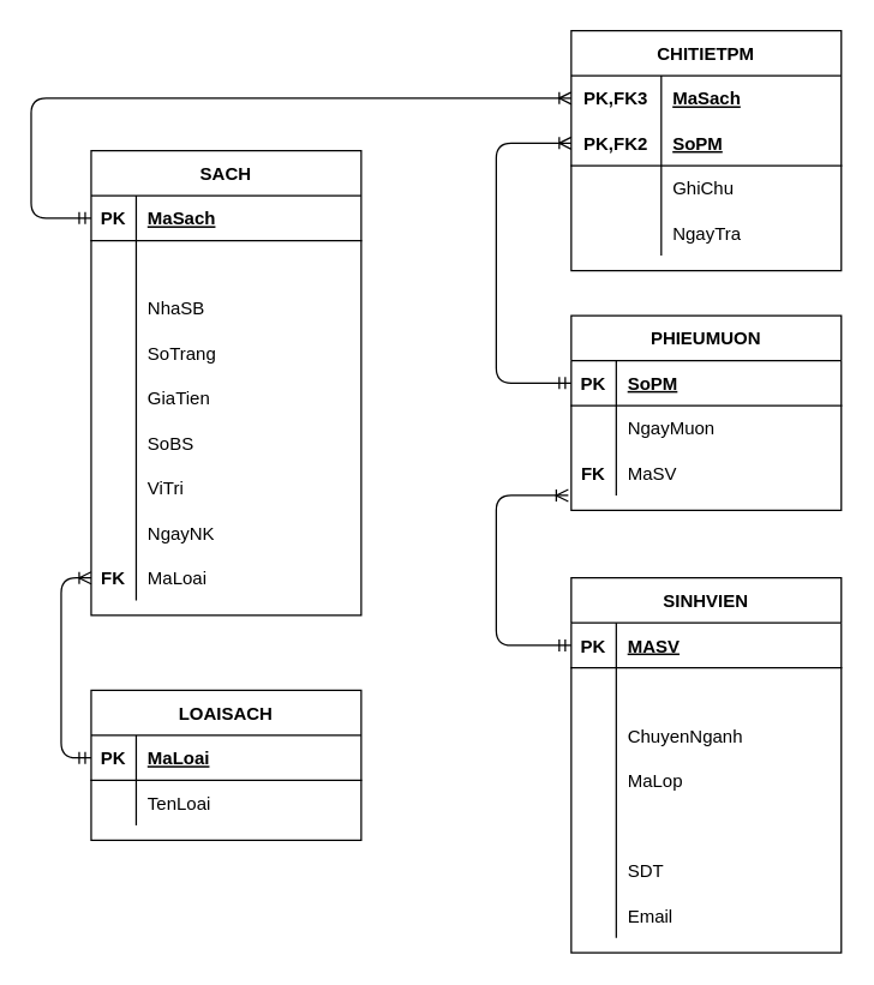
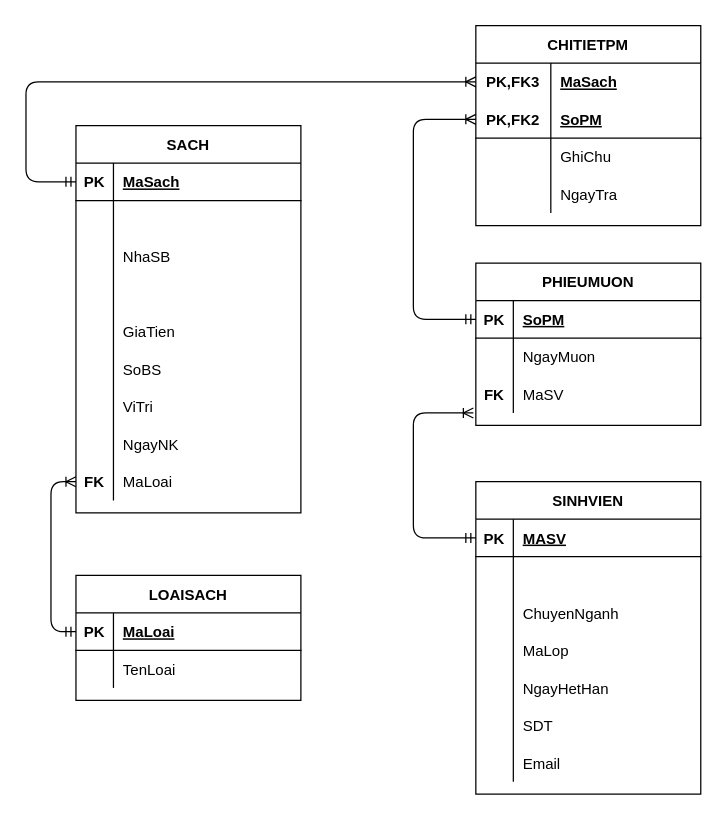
  <mxCell id="0" />
  <mxCell id="1" parent="0" />
  <mxCell id="2" value="SACH" style="shape=table;startSize=30;container=1;collapsible=1;childLayout=tableLayout;fixedRows=1;rowLines=0;fontStyle=1;align=center;resizeLast=1;" vertex="1" parent="1"><mxGeometry x="60" y="100" width="180" height="310" as="geometry" /></mxCell>
  <mxCell id="3" value="" style="shape=partialRectangle;collapsible=0;dropTarget=0;pointerEvents=0;fillColor=none;top=0;left=0;bottom=1;right=0;points=[[0,0.5],[1,0.5]];portConstraint=eastwest;" vertex="1" parent="2"><mxGeometry y="30" width="180" height="30" as="geometry" /></mxCell>
  <mxCell id="4" value="PK" style="shape=partialRectangle;connectable=0;fillColor=none;top=0;left=0;bottom=0;right=0;fontStyle=1;overflow=hidden;" vertex="1" parent="3"><mxGeometry width="30" height="30" as="geometry" /></mxCell>
  <mxCell id="5" value="MaSach" style="shape=partialRectangle;connectable=0;fillColor=none;top=0;left=0;bottom=0;right=0;align=left;spacingLeft=6;fontStyle=5;overflow=hidden;" vertex="1" parent="3"><mxGeometry x="30" width="150" height="30" as="geometry" /></mxCell>
  <mxCell id="6" value="" style="shape=partialRectangle;collapsible=0;dropTarget=0;pointerEvents=0;fillColor=none;top=0;left=0;bottom=0;right=0;points=[[0,0.5],[1,0.5]];portConstraint=eastwest;" vertex="1" parent="2"><mxGeometry y="60" width="180" height="30" as="geometry" /></mxCell>
  <mxCell id="7" value="" style="shape=partialRectangle;connectable=0;fillColor=none;top=0;left=0;bottom=0;right=0;editable=1;overflow=hidden;" vertex="1" parent="6"><mxGeometry width="30" height="30" as="geometry" /></mxCell>
  <mxCell id="8" value="" style="shape=partialRectangle;collapsible=0;dropTarget=0;pointerEvents=0;fillColor=none;top=0;left=0;bottom=0;right=0;points=[[0,0.5],[1,0.5]];portConstraint=eastwest;" vertex="1" parent="2"><mxGeometry y="90" width="180" height="30" as="geometry" /></mxCell>
  <mxCell id="9" value="" style="shape=partialRectangle;connectable=0;fillColor=none;top=0;left=0;bottom=0;right=0;editable=1;overflow=hidden;" vertex="1" parent="8"><mxGeometry width="30" height="30" as="geometry" /></mxCell>
  <mxCell id="10" value="NhaSB" style="shape=partialRectangle;connectable=0;fillColor=none;top=0;left=0;bottom=0;right=0;align=left;spacingLeft=6;overflow=hidden;" vertex="1" parent="8"><mxGeometry x="30" width="150" height="30" as="geometry" /></mxCell>
  <mxCell id="11" value="" style="shape=partialRectangle;collapsible=0;dropTarget=0;pointerEvents=0;fillColor=none;top=0;left=0;bottom=0;right=0;points=[[0,0.5],[1,0.5]];portConstraint=eastwest;" vertex="1" parent="2"><mxGeometry y="120" width="180" height="30" as="geometry" /></mxCell>
  <mxCell id="12" value="" style="shape=partialRectangle;connectable=0;fillColor=none;top=0;left=0;bottom=0;right=0;editable=1;overflow=hidden;" vertex="1" parent="11"><mxGeometry width="30" height="30" as="geometry" /></mxCell>
- <mxCell id="13" value="SoTrang" style="shape=partialRectangle;connectable=0;fillColor=none;top=0;left=0;bottom=0;right=0;align=left;spacingLeft=6;overflow=hidden;" vertex="1" parent="11"><mxGeometry x="30" width="150" height="30" as="geometry" /></mxCell>
  <mxCell id="14" value="" style="shape=partialRectangle;collapsible=0;dropTarget=0;pointerEvents=0;fillColor=none;top=0;left=0;bottom=0;right=0;points=[[0,0.5],[1,0.5]];portConstraint=eastwest;" vertex="1" parent="2"><mxGeometry y="150" width="180" height="30" as="geometry" /></mxCell>
  <mxCell id="15" value="" style="shape=partialRectangle;connectable=0;fillColor=none;top=0;left=0;bottom=0;right=0;editable=1;overflow=hidden;" vertex="1" parent="14"><mxGeometry width="30" height="30" as="geometry" /></mxCell>
  <mxCell id="16" value="GiaTien" style="shape=partialRectangle;connectable=0;fillColor=none;top=0;left=0;bottom=0;right=0;align=left;spacingLeft=6;overflow=hidden;" vertex="1" parent="14"><mxGeometry x="30" width="150" height="30" as="geometry" /></mxCell>
  <mxCell id="17" value="" style="shape=partialRectangle;collapsible=0;dropTarget=0;pointerEvents=0;fillColor=none;top=0;left=0;bottom=0;right=0;points=[[0,0.5],[1,0.5]];portConstraint=eastwest;" vertex="1" parent="2"><mxGeometry y="180" width="180" height="30" as="geometry" /></mxCell>
  <mxCell id="18" value="" style="shape=partialRectangle;connectable=0;fillColor=none;top=0;left=0;bottom=0;right=0;editable=1;overflow=hidden;" vertex="1" parent="17"><mxGeometry width="30" height="30" as="geometry" /></mxCell>
  <mxCell id="19" value="SoBS" style="shape=partialRectangle;connectable=0;fillColor=none;top=0;left=0;bottom=0;right=0;align=left;spacingLeft=6;overflow=hidden;" vertex="1" parent="17"><mxGeometry x="30" width="150" height="30" as="geometry" /></mxCell>
  <mxCell id="20" value="" style="shape=partialRectangle;collapsible=0;dropTarget=0;pointerEvents=0;fillColor=none;top=0;left=0;bottom=0;right=0;points=[[0,0.5],[1,0.5]];portConstraint=eastwest;" vertex="1" parent="2"><mxGeometry y="210" width="180" height="30" as="geometry" /></mxCell>
  <mxCell id="21" value="" style="shape=partialRectangle;connectable=0;fillColor=none;top=0;left=0;bottom=0;right=0;editable=1;overflow=hidden;" vertex="1" parent="20"><mxGeometry width="30" height="30" as="geometry" /></mxCell>
  <mxCell id="22" value="ViTri" style="shape=partialRectangle;connectable=0;fillColor=none;top=0;left=0;bottom=0;right=0;align=left;spacingLeft=6;overflow=hidden;" vertex="1" parent="20"><mxGeometry x="30" width="150" height="30" as="geometry" /></mxCell>
  <mxCell id="23" value="" style="shape=partialRectangle;collapsible=0;dropTarget=0;pointerEvents=0;fillColor=none;top=0;left=0;bottom=0;right=0;points=[[0,0.5],[1,0.5]];portConstraint=eastwest;" vertex="1" parent="2"><mxGeometry y="240" width="180" height="30" as="geometry" /></mxCell>
  <mxCell id="24" value="" style="shape=partialRectangle;connectable=0;fillColor=none;top=0;left=0;bottom=0;right=0;editable=1;overflow=hidden;" vertex="1" parent="23"><mxGeometry width="30" height="30" as="geometry" /></mxCell>
  <mxCell id="25" value="NgayNK" style="shape=partialRectangle;connectable=0;fillColor=none;top=0;left=0;bottom=0;right=0;align=left;spacingLeft=6;overflow=hidden;" vertex="1" parent="23"><mxGeometry x="30" width="150" height="30" as="geometry" /></mxCell>
  <mxCell id="26" value="" style="shape=partialRectangle;collapsible=0;dropTarget=0;pointerEvents=0;fillColor=none;top=0;left=0;bottom=0;right=0;points=[[0,0.5],[1,0.5]];portConstraint=eastwest;" vertex="1" parent="2"><mxGeometry y="270" width="180" height="30" as="geometry" /></mxCell>
  <mxCell id="27" value="FK" style="shape=partialRectangle;connectable=0;fillColor=none;top=0;left=0;bottom=0;right=0;editable=1;overflow=hidden;fontStyle=1" vertex="1" parent="26"><mxGeometry width="30" height="30" as="geometry" /></mxCell>
  <mxCell id="28" value="MaLoai" style="shape=partialRectangle;connectable=0;fillColor=none;top=0;left=0;bottom=0;right=0;align=left;spacingLeft=6;overflow=hidden;" vertex="1" parent="26"><mxGeometry x="30" width="150" height="30" as="geometry" /></mxCell>
  <mxCell id="29" value="SINHVIEN" style="shape=table;startSize=30;container=1;collapsible=1;childLayout=tableLayout;fixedRows=1;rowLines=0;fontStyle=1;align=center;resizeLast=1;" vertex="1" parent="1"><mxGeometry x="380" y="385" width="180" height="250" as="geometry" /></mxCell>
  <mxCell id="30" value="" style="shape=partialRectangle;collapsible=0;dropTarget=0;pointerEvents=0;fillColor=none;top=0;left=0;bottom=1;right=0;points=[[0,0.5],[1,0.5]];portConstraint=eastwest;" vertex="1" parent="29"><mxGeometry y="30" width="180" height="30" as="geometry" /></mxCell>
  <mxCell id="31" value="PK" style="shape=partialRectangle;connectable=0;fillColor=none;top=0;left=0;bottom=0;right=0;fontStyle=1;overflow=hidden;" vertex="1" parent="30"><mxGeometry width="30" height="30" as="geometry" /></mxCell>
  <mxCell id="32" value="MASV" style="shape=partialRectangle;connectable=0;fillColor=none;top=0;left=0;bottom=0;right=0;align=left;spacingLeft=6;fontStyle=5;overflow=hidden;" vertex="1" parent="30"><mxGeometry x="30" width="150" height="30" as="geometry" /></mxCell>
  <mxCell id="33" value="" style="shape=partialRectangle;collapsible=0;dropTarget=0;pointerEvents=0;fillColor=none;top=0;left=0;bottom=0;right=0;points=[[0,0.5],[1,0.5]];portConstraint=eastwest;" vertex="1" parent="29"><mxGeometry y="60" width="180" height="30" as="geometry" /></mxCell>
  <mxCell id="34" value="" style="shape=partialRectangle;connectable=0;fillColor=none;top=0;left=0;bottom=0;right=0;editable=1;overflow=hidden;" vertex="1" parent="33"><mxGeometry width="30" height="30" as="geometry" /></mxCell>
  <mxCell id="35" value="" style="shape=partialRectangle;collapsible=0;dropTarget=0;pointerEvents=0;fillColor=none;top=0;left=0;bottom=0;right=0;points=[[0,0.5],[1,0.5]];portConstraint=eastwest;" vertex="1" parent="29"><mxGeometry y="90" width="180" height="30" as="geometry" /></mxCell>
  <mxCell id="36" value="" style="shape=partialRectangle;connectable=0;fillColor=none;top=0;left=0;bottom=0;right=0;editable=1;overflow=hidden;" vertex="1" parent="35"><mxGeometry width="30" height="30" as="geometry" /></mxCell>
  <mxCell id="37" value="ChuyenNganh" style="shape=partialRectangle;connectable=0;fillColor=none;top=0;left=0;bottom=0;right=0;align=left;spacingLeft=6;overflow=hidden;" vertex="1" parent="35"><mxGeometry x="30" width="150" height="30" as="geometry" /></mxCell>
  <mxCell id="38" value="" style="shape=partialRectangle;collapsible=0;dropTarget=0;pointerEvents=0;fillColor=none;top=0;left=0;bottom=0;right=0;points=[[0,0.5],[1,0.5]];portConstraint=eastwest;" vertex="1" parent="29"><mxGeometry y="120" width="180" height="30" as="geometry" /></mxCell>
  <mxCell id="39" value="" style="shape=partialRectangle;connectable=0;fillColor=none;top=0;left=0;bottom=0;right=0;editable=1;overflow=hidden;" vertex="1" parent="38"><mxGeometry width="30" height="30" as="geometry" /></mxCell>
  <mxCell id="40" value="MaLop" style="shape=partialRectangle;connectable=0;fillColor=none;top=0;left=0;bottom=0;right=0;align=left;spacingLeft=6;overflow=hidden;" vertex="1" parent="38"><mxGeometry x="30" width="150" height="30" as="geometry" /></mxCell>
  <mxCell id="41" value="" style="shape=partialRectangle;collapsible=0;dropTarget=0;pointerEvents=0;fillColor=none;top=0;left=0;bottom=0;right=0;points=[[0,0.5],[1,0.5]];portConstraint=eastwest;" vertex="1" parent="29"><mxGeometry y="150" width="180" height="30" as="geometry" /></mxCell>
  <mxCell id="42" value="" style="shape=partialRectangle;connectable=0;fillColor=none;top=0;left=0;bottom=0;right=0;editable=1;overflow=hidden;" vertex="1" parent="41"><mxGeometry width="30" height="30" as="geometry" /></mxCell>
+ <mxCell id="43" value="NgayHetHan" style="shape=partialRectangle;connectable=0;fillColor=none;top=0;left=0;bottom=0;right=0;align=left;spacingLeft=6;overflow=hidden;" vertex="1" parent="41"><mxGeometry x="30" width="150" height="30" as="geometry" /></mxCell>
  <mxCell id="44" value="" style="shape=partialRectangle;collapsible=0;dropTarget=0;pointerEvents=0;fillColor=none;top=0;left=0;bottom=0;right=0;points=[[0,0.5],[1,0.5]];portConstraint=eastwest;" vertex="1" parent="29"><mxGeometry y="180" width="180" height="30" as="geometry" /></mxCell>
  <mxCell id="45" value="" style="shape=partialRectangle;connectable=0;fillColor=none;top=0;left=0;bottom=0;right=0;editable=1;overflow=hidden;" vertex="1" parent="44"><mxGeometry width="30" height="30" as="geometry" /></mxCell>
  <mxCell id="46" value="SDT" style="shape=partialRectangle;connectable=0;fillColor=none;top=0;left=0;bottom=0;right=0;align=left;spacingLeft=6;overflow=hidden;" vertex="1" parent="44"><mxGeometry x="30" width="150" height="30" as="geometry" /></mxCell>
  <mxCell id="47" value="" style="shape=partialRectangle;collapsible=0;dropTarget=0;pointerEvents=0;fillColor=none;top=0;left=0;bottom=0;right=0;points=[[0,0.5],[1,0.5]];portConstraint=eastwest;" vertex="1" parent="29"><mxGeometry y="210" width="180" height="30" as="geometry" /></mxCell>
  <mxCell id="48" value="" style="shape=partialRectangle;connectable=0;fillColor=none;top=0;left=0;bottom=0;right=0;editable=1;overflow=hidden;" vertex="1" parent="47"><mxGeometry width="30" height="30" as="geometry" /></mxCell>
  <mxCell id="49" value="Email" style="shape=partialRectangle;connectable=0;fillColor=none;top=0;left=0;bottom=0;right=0;align=left;spacingLeft=6;overflow=hidden;" vertex="1" parent="47"><mxGeometry x="30" width="150" height="30" as="geometry" /></mxCell>
  <mxCell id="50" value="PHIEUMUON" style="shape=table;startSize=30;container=1;collapsible=1;childLayout=tableLayout;fixedRows=1;rowLines=0;fontStyle=1;align=center;resizeLast=1;" vertex="1" parent="1"><mxGeometry x="380" y="210" width="180" height="130" as="geometry" /></mxCell>
  <mxCell id="51" value="" style="shape=partialRectangle;collapsible=0;dropTarget=0;pointerEvents=0;fillColor=none;top=0;left=0;bottom=1;right=0;points=[[0,0.5],[1,0.5]];portConstraint=eastwest;" vertex="1" parent="50"><mxGeometry y="30" width="180" height="30" as="geometry" /></mxCell>
  <mxCell id="52" value="PK" style="shape=partialRectangle;connectable=0;fillColor=none;top=0;left=0;bottom=0;right=0;fontStyle=1;overflow=hidden;" vertex="1" parent="51"><mxGeometry width="30" height="30" as="geometry" /></mxCell>
  <mxCell id="53" value="SoPM" style="shape=partialRectangle;connectable=0;fillColor=none;top=0;left=0;bottom=0;right=0;align=left;spacingLeft=6;fontStyle=5;overflow=hidden;" vertex="1" parent="51"><mxGeometry x="30" width="150" height="30" as="geometry" /></mxCell>
  <mxCell id="54" value="" style="shape=partialRectangle;collapsible=0;dropTarget=0;pointerEvents=0;fillColor=none;top=0;left=0;bottom=0;right=0;points=[[0,0.5],[1,0.5]];portConstraint=eastwest;" vertex="1" parent="50"><mxGeometry y="60" width="180" height="30" as="geometry" /></mxCell>
  <mxCell id="55" value="" style="shape=partialRectangle;connectable=0;fillColor=none;top=0;left=0;bottom=0;right=0;editable=1;overflow=hidden;" vertex="1" parent="54"><mxGeometry width="30" height="30" as="geometry" /></mxCell>
  <mxCell id="56" value="NgayMuon" style="shape=partialRectangle;connectable=0;fillColor=none;top=0;left=0;bottom=0;right=0;align=left;spacingLeft=6;overflow=hidden;" vertex="1" parent="54"><mxGeometry x="30" width="150" height="30" as="geometry" /></mxCell>
  <mxCell id="57" value="" style="shape=partialRectangle;collapsible=0;dropTarget=0;pointerEvents=0;fillColor=none;top=0;left=0;bottom=0;right=0;points=[[0,0.5],[1,0.5]];portConstraint=eastwest;" vertex="1" parent="50"><mxGeometry y="90" width="180" height="30" as="geometry" /></mxCell>
  <mxCell id="58" value="FK" style="shape=partialRectangle;connectable=0;fillColor=none;top=0;left=0;bottom=0;right=0;editable=1;overflow=hidden;fontStyle=1" vertex="1" parent="57"><mxGeometry width="30" height="30" as="geometry" /></mxCell>
  <mxCell id="59" value="MaSV" style="shape=partialRectangle;connectable=0;fillColor=none;top=0;left=0;bottom=0;right=0;align=left;spacingLeft=6;overflow=hidden;" vertex="1" parent="57"><mxGeometry x="30" width="150" height="30" as="geometry" /></mxCell>
  <mxCell id="60" value="LOAISACH" style="shape=table;startSize=30;container=1;collapsible=1;childLayout=tableLayout;fixedRows=1;rowLines=0;fontStyle=1;align=center;resizeLast=1;" vertex="1" parent="1"><mxGeometry x="60" y="460" width="180" height="100" as="geometry" /></mxCell>
  <mxCell id="61" value="" style="shape=partialRectangle;collapsible=0;dropTarget=0;pointerEvents=0;fillColor=none;top=0;left=0;bottom=1;right=0;points=[[0,0.5],[1,0.5]];portConstraint=eastwest;" vertex="1" parent="60"><mxGeometry y="30" width="180" height="30" as="geometry" /></mxCell>
  <mxCell id="62" value="PK" style="shape=partialRectangle;connectable=0;fillColor=none;top=0;left=0;bottom=0;right=0;fontStyle=1;overflow=hidden;" vertex="1" parent="61"><mxGeometry width="30" height="30" as="geometry" /></mxCell>
  <mxCell id="63" value="MaLoai" style="shape=partialRectangle;connectable=0;fillColor=none;top=0;left=0;bottom=0;right=0;align=left;spacingLeft=6;fontStyle=5;overflow=hidden;" vertex="1" parent="61"><mxGeometry x="30" width="150" height="30" as="geometry" /></mxCell>
  <mxCell id="64" value="" style="shape=partialRectangle;collapsible=0;dropTarget=0;pointerEvents=0;fillColor=none;top=0;left=0;bottom=0;right=0;points=[[0,0.5],[1,0.5]];portConstraint=eastwest;" vertex="1" parent="60"><mxGeometry y="60" width="180" height="30" as="geometry" /></mxCell>
  <mxCell id="65" value="" style="shape=partialRectangle;connectable=0;fillColor=none;top=0;left=0;bottom=0;right=0;editable=1;overflow=hidden;" vertex="1" parent="64"><mxGeometry width="30" height="30" as="geometry" /></mxCell>
  <mxCell id="66" value="TenLoai" style="shape=partialRectangle;connectable=0;fillColor=none;top=0;left=0;bottom=0;right=0;align=left;spacingLeft=6;overflow=hidden;" vertex="1" parent="64"><mxGeometry x="30" width="150" height="30" as="geometry" /></mxCell>
  <mxCell id="67" value="" style="fontSize=12;html=1;endArrow=ERoneToMany;startArrow=ERmandOne;exitX=0;exitY=0.5;exitDx=0;exitDy=0;entryX=0;entryY=0.5;entryDx=0;entryDy=0;edgeStyle=elbowEdgeStyle;" edge="1" parent="1" source="61" target="26"><mxGeometry width="100" height="100" relative="1" as="geometry"><mxPoint x="360" y="0" as="sourcePoint" /><mxPoint x="60" y="130" as="targetPoint" /><Array as="points"><mxPoint x="40" y="110" /></Array></mxGeometry></mxCell>
  <mxCell id="68" value="CHITIETPM" style="shape=table;startSize=30;container=1;collapsible=1;childLayout=tableLayout;fixedRows=1;rowLines=0;fontStyle=1;align=center;resizeLast=1;" vertex="1" parent="1"><mxGeometry x="380" y="20" width="180" height="160" as="geometry" /></mxCell>
  <mxCell id="69" value="" style="shape=partialRectangle;collapsible=0;dropTarget=0;pointerEvents=0;fillColor=none;top=0;left=0;bottom=0;right=0;points=[[0,0.5],[1,0.5]];portConstraint=eastwest;" vertex="1" parent="68"><mxGeometry y="30" width="180" height="30" as="geometry" /></mxCell>
  <mxCell id="70" value="PK,FK3" style="shape=partialRectangle;connectable=0;fillColor=none;top=0;left=0;bottom=0;right=0;fontStyle=1;overflow=hidden;" vertex="1" parent="69"><mxGeometry width="60" height="30" as="geometry" /></mxCell>
  <mxCell id="71" value="MaSach" style="shape=partialRectangle;connectable=0;fillColor=none;top=0;left=0;bottom=0;right=0;align=left;spacingLeft=6;fontStyle=5;overflow=hidden;" vertex="1" parent="69"><mxGeometry x="60" width="120" height="30" as="geometry" /></mxCell>
  <mxCell id="72" value="" style="shape=partialRectangle;collapsible=0;dropTarget=0;pointerEvents=0;fillColor=none;top=0;left=0;bottom=1;right=0;points=[[0,0.5],[1,0.5]];portConstraint=eastwest;" vertex="1" parent="68"><mxGeometry y="60" width="180" height="30" as="geometry" /></mxCell>
  <mxCell id="73" value="PK,FK2" style="shape=partialRectangle;connectable=0;fillColor=none;top=0;left=0;bottom=0;right=0;fontStyle=1;overflow=hidden;" vertex="1" parent="72"><mxGeometry width="60" height="30" as="geometry" /></mxCell>
  <mxCell id="74" value="SoPM" style="shape=partialRectangle;connectable=0;fillColor=none;top=0;left=0;bottom=0;right=0;align=left;spacingLeft=6;fontStyle=5;overflow=hidden;" vertex="1" parent="72"><mxGeometry x="60" width="120" height="30" as="geometry" /></mxCell>
  <mxCell id="75" value="" style="shape=partialRectangle;collapsible=0;dropTarget=0;pointerEvents=0;fillColor=none;top=0;left=0;bottom=0;right=0;points=[[0,0.5],[1,0.5]];portConstraint=eastwest;" vertex="1" parent="68"><mxGeometry y="90" width="180" height="30" as="geometry" /></mxCell>
  <mxCell id="76" value="" style="shape=partialRectangle;connectable=0;fillColor=none;top=0;left=0;bottom=0;right=0;editable=1;overflow=hidden;" vertex="1" parent="75"><mxGeometry width="60" height="30" as="geometry" /></mxCell>
  <mxCell id="77" value="GhiChu" style="shape=partialRectangle;connectable=0;fillColor=none;top=0;left=0;bottom=0;right=0;align=left;spacingLeft=6;overflow=hidden;" vertex="1" parent="75"><mxGeometry x="60" width="120" height="30" as="geometry" /></mxCell>
  <mxCell id="78" value="" style="shape=partialRectangle;collapsible=0;dropTarget=0;pointerEvents=0;fillColor=none;top=0;left=0;bottom=0;right=0;points=[[0,0.5],[1,0.5]];portConstraint=eastwest;" vertex="1" parent="68"><mxGeometry y="120" width="180" height="30" as="geometry" /></mxCell>
  <mxCell id="79" value="" style="shape=partialRectangle;connectable=0;fillColor=none;top=0;left=0;bottom=0;right=0;editable=1;overflow=hidden;" vertex="1" parent="78"><mxGeometry width="60" height="30" as="geometry" /></mxCell>
  <mxCell id="80" value="NgayTra" style="shape=partialRectangle;connectable=0;fillColor=none;top=0;left=0;bottom=0;right=0;align=left;spacingLeft=6;overflow=hidden;" vertex="1" parent="78"><mxGeometry x="60" width="120" height="30" as="geometry" /></mxCell>
  <mxCell id="81" value="" style="edgeStyle=elbowEdgeStyle;fontSize=12;html=1;endArrow=ERoneToMany;startArrow=ERmandOne;exitX=0;exitY=0.5;exitDx=0;exitDy=0;entryX=0;entryY=0.5;entryDx=0;entryDy=0;" edge="1" parent="1" source="3" target="69"><mxGeometry width="100" height="100" relative="1" as="geometry"><mxPoint x="380" y="330" as="sourcePoint" /><mxPoint x="450" y="300" as="targetPoint" /><Array as="points"><mxPoint x="20" y="20" /></Array></mxGeometry></mxCell>
  <mxCell id="82" value="" style="edgeStyle=elbowEdgeStyle;fontSize=12;html=1;endArrow=ERoneToMany;startArrow=ERmandOne;exitX=0;exitY=0.5;exitDx=0;exitDy=0;" edge="1" parent="1" source="51" target="72"><mxGeometry width="100" height="100" relative="1" as="geometry"><mxPoint x="270" y="440" as="sourcePoint" /><mxPoint x="370" y="340" as="targetPoint" /><Array as="points"><mxPoint x="330" y="168" /></Array></mxGeometry></mxCell>
  <mxCell id="83" value="" style="edgeStyle=elbowEdgeStyle;fontSize=12;html=1;endArrow=ERoneToMany;startArrow=ERmandOne;exitX=0;exitY=0.5;exitDx=0;exitDy=0;entryX=-0.011;entryY=1;entryDx=0;entryDy=0;entryPerimeter=0;" edge="1" parent="1" source="30" target="57"><mxGeometry width="100" height="100" relative="1" as="geometry"><mxPoint x="330" y="390" as="sourcePoint" /><mxPoint x="430" y="290" as="targetPoint" /><Array as="points"><mxPoint x="330" y="570" /></Array></mxGeometry></mxCell>
